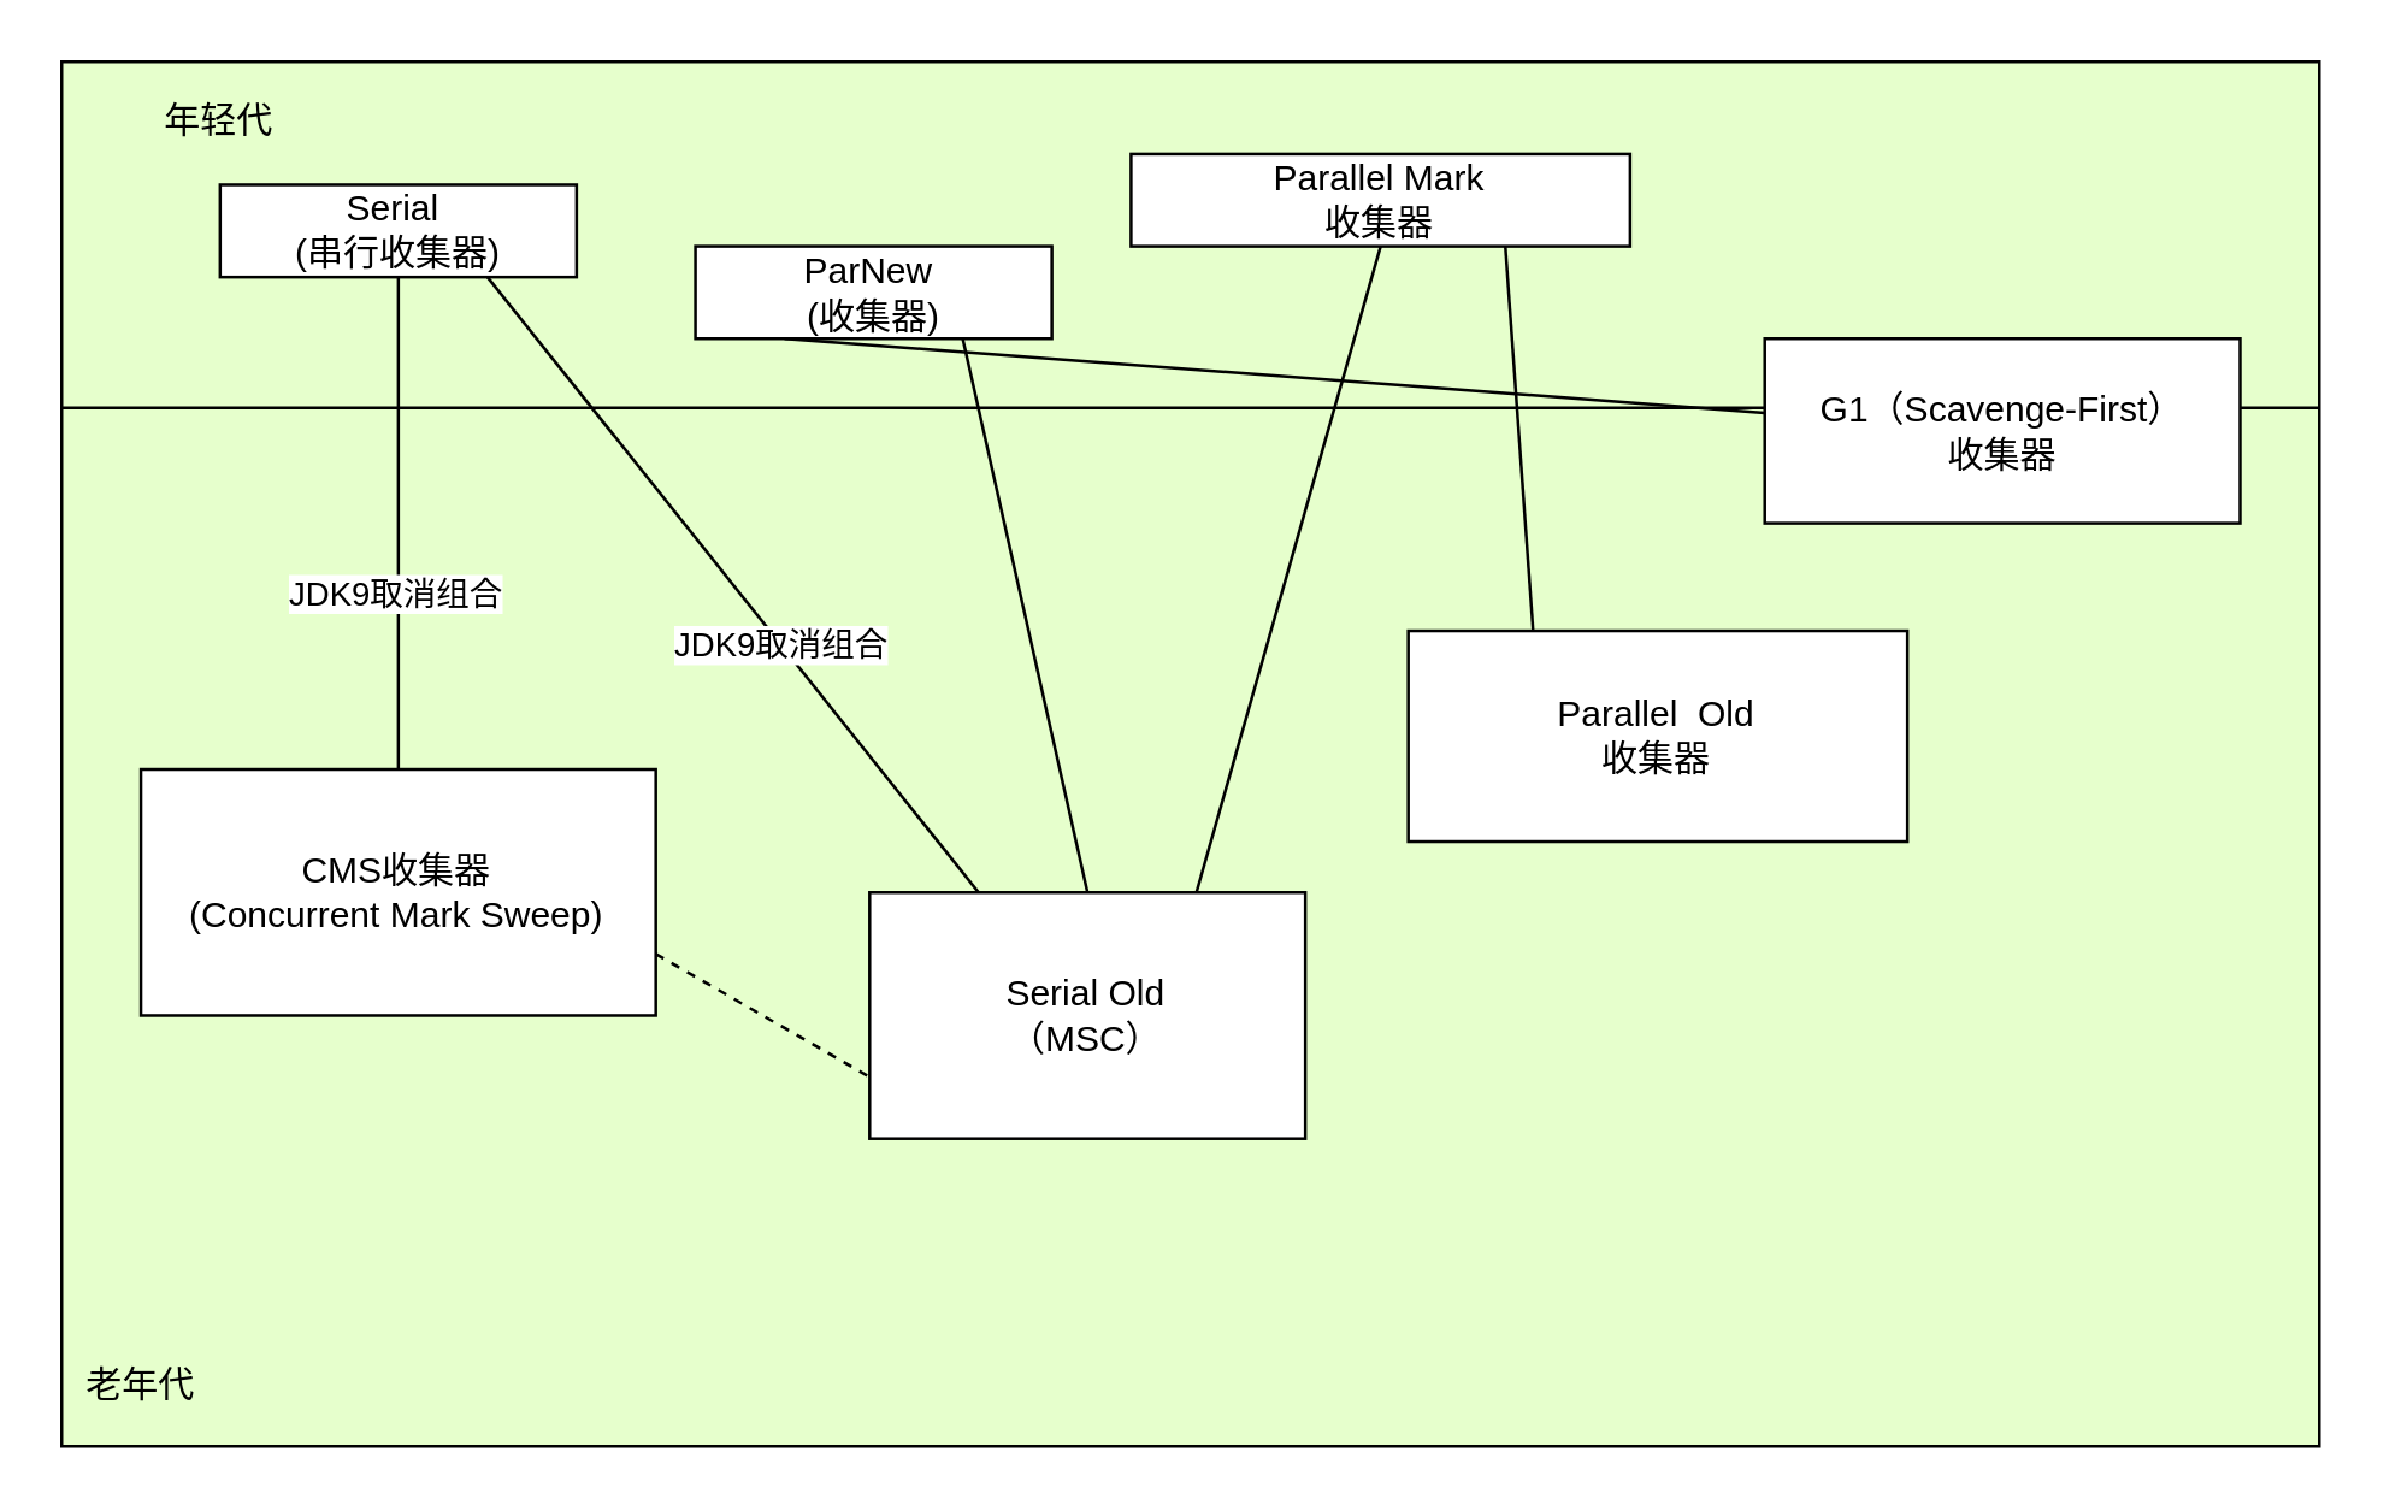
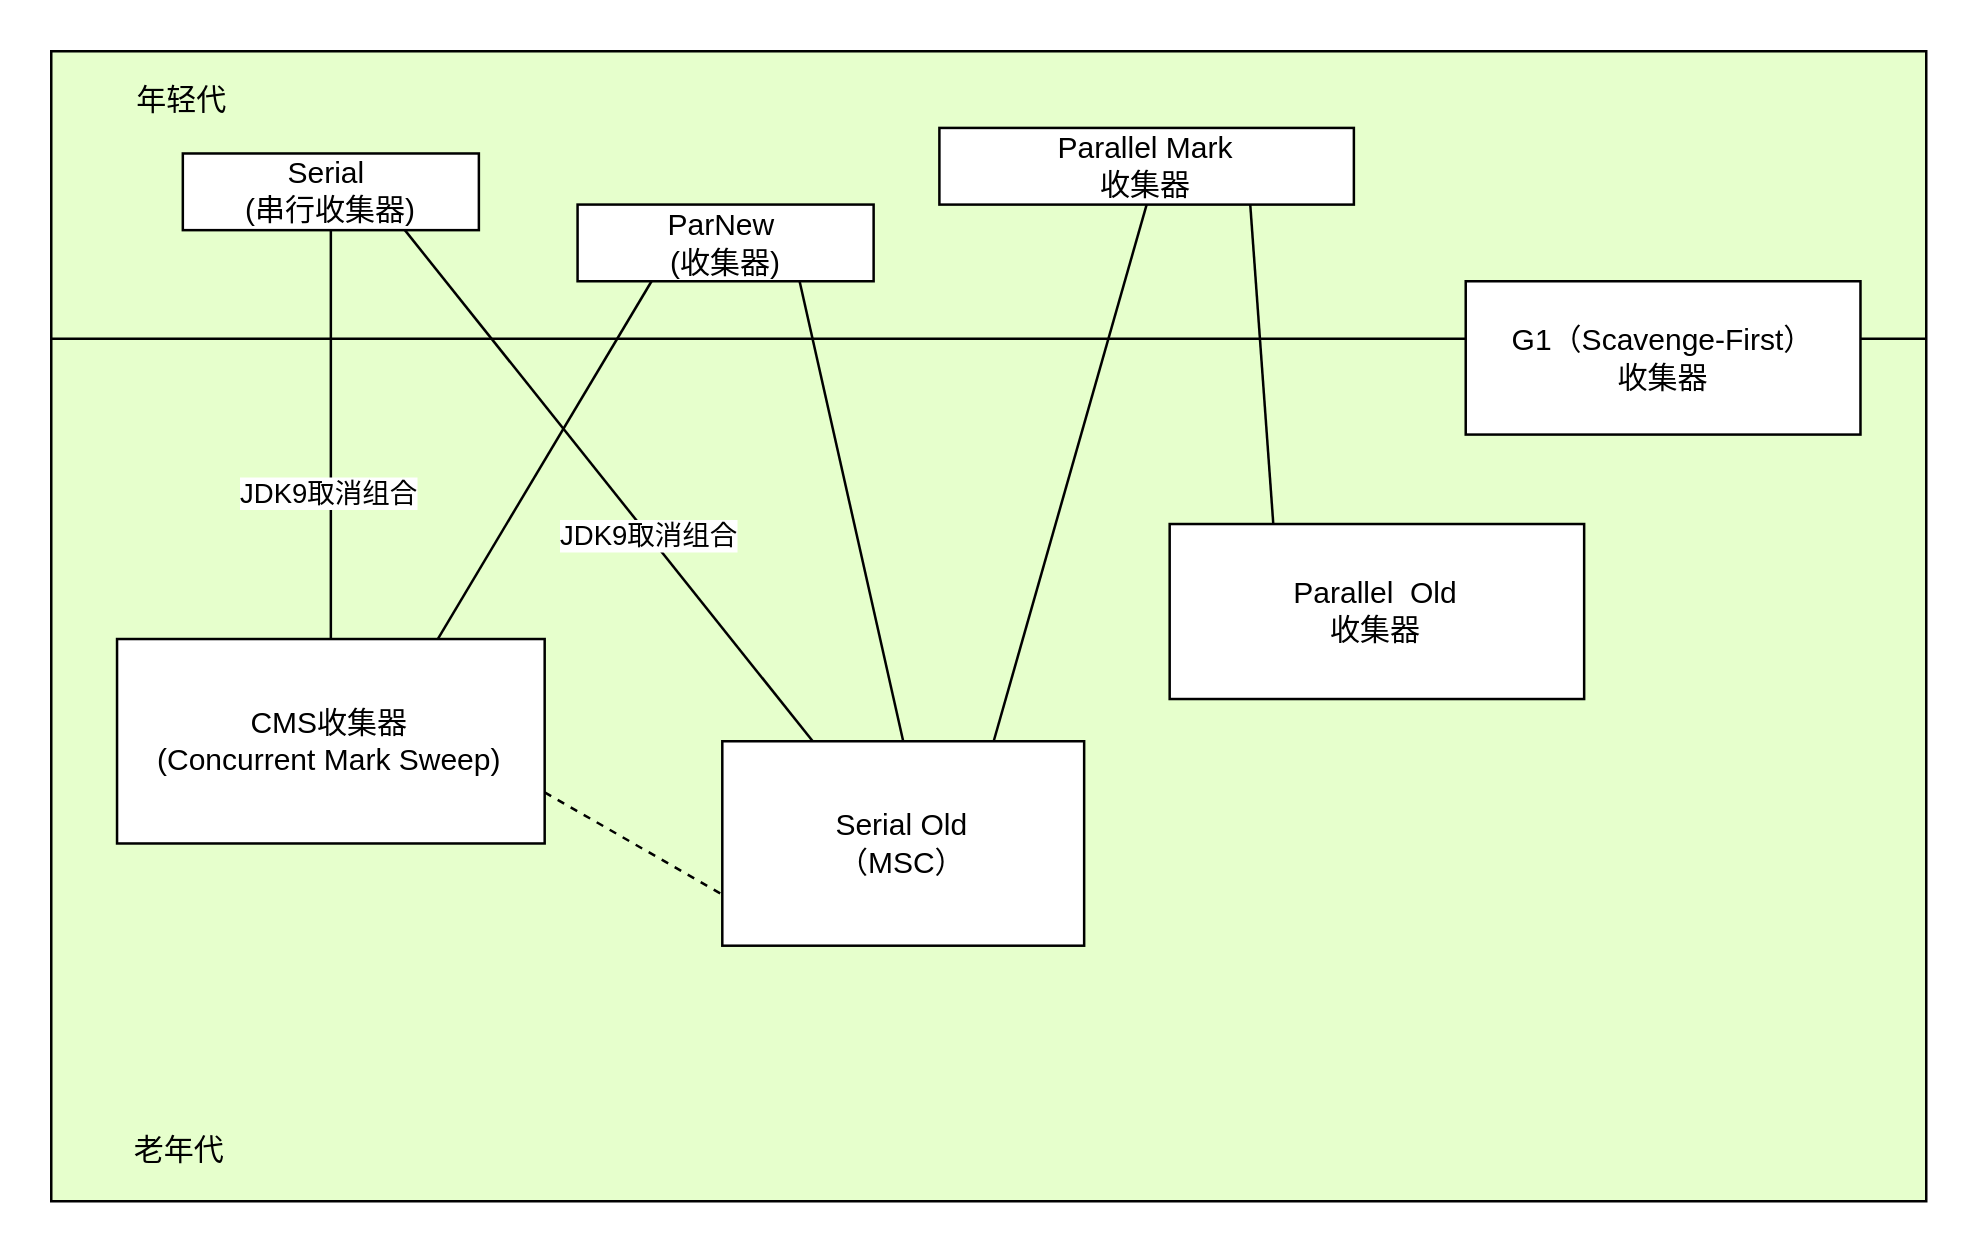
  <mxCell id="0" />
  <mxCell id="1" parent="0" />
  <mxCell id="2" value="" style="group" parent="1" vertex="1" connectable="0"><mxGeometry x="20" y="20" width="750" height="460" as="geometry" /></mxCell>
  <mxCell id="3" value="" style="rounded=0;whiteSpace=wrap;html=1;fillColor=#E6FFCC;" parent="2" vertex="1"><mxGeometry width="750" height="460.0" as="geometry" /></mxCell>
  <mxCell id="4" value="" style="endArrow=none;html=1;exitX=0;exitY=0.25;exitDx=0;exitDy=0;entryX=1;entryY=0.25;entryDx=0;entryDy=0;" parent="2" source="3" target="3" edge="1"><mxGeometry width="50" height="50" relative="1" as="geometry"><mxPoint x="355.263" y="255.556" as="sourcePoint" /><mxPoint x="421.053" y="204.444" as="targetPoint" /></mxGeometry></mxCell>
  <mxCell id="5" value="年轻代" style="text;html=1;strokeColor=none;fillColor=none;align=center;verticalAlign=middle;whiteSpace=wrap;rounded=0;" parent="2" vertex="1"><mxGeometry x="26.316" y="10.222" width="52.632" height="20.444" as="geometry" /></mxCell>
- <mxCell id="6" value="老年代" style="text;html=1;strokeColor=none;fillColor=none;align=center;verticalAlign=middle;whiteSpace=wrap;rounded=0;" parent="2" vertex="1"><mxGeometry y="429.333" width="52.632" height="20.444" as="geometry" /></mxCell>
+ <mxCell id="6" value="老年代" style="text;html=1;strokeColor=none;fillColor=none;align=center;verticalAlign=middle;whiteSpace=wrap;rounded=0;" parent="2" vertex="1"><mxGeometry x="25" y="429.333" width="52.632" height="20.444" as="geometry" /></mxCell>
  <mxCell id="7" style="edgeStyle=orthogonalEdgeStyle;rounded=0;orthogonalLoop=1;jettySize=auto;html=1;exitX=0.5;exitY=1;exitDx=0;exitDy=0;entryX=0.5;entryY=0;entryDx=0;entryDy=0;endArrow=none;endFill=0;" parent="2" source="11" target="16" edge="1"><mxGeometry relative="1" as="geometry" /></mxCell>
  <mxCell id="8" value="JDK9取消组合" style="edgeLabel;html=1;align=center;verticalAlign=middle;resizable=0;points=[];" parent="7" vertex="1" connectable="0"><mxGeometry x="0.287" y="-1" relative="1" as="geometry"><mxPoint as="offset" /></mxGeometry></mxCell>
  <mxCell id="9" style="rounded=0;orthogonalLoop=1;jettySize=auto;html=1;exitX=0.75;exitY=1;exitDx=0;exitDy=0;entryX=0.25;entryY=0;entryDx=0;entryDy=0;endArrow=none;endFill=0;" parent="2" source="11" target="22" edge="1"><mxGeometry relative="1" as="geometry" /></mxCell>
  <mxCell id="10" value="JDK9取消组合" style="edgeLabel;html=1;align=center;verticalAlign=middle;resizable=0;points=[];" parent="9" vertex="1" connectable="0"><mxGeometry x="0.191" relative="1" as="geometry"><mxPoint as="offset" /></mxGeometry></mxCell>
  <mxCell id="11" value="Serial&amp;nbsp;&lt;br&gt;(串行收集器)" style="rounded=0;whiteSpace=wrap;html=1;" parent="2" vertex="1"><mxGeometry x="52.632" y="40.889" width="118.421" height="30.667" as="geometry" /></mxCell>
- <mxCell id="12" style="edgeStyle=none;rounded=0;orthogonalLoop=1;jettySize=auto;html=1;exitX=0.25;exitY=1;exitDx=0;exitDy=0;endArrow=none;endFill=0;" parent="2" source="14" target="20" edge="1"><mxGeometry relative="1" as="geometry" /></mxCell>
+ <mxCell id="12" style="edgeStyle=none;rounded=0;orthogonalLoop=1;jettySize=auto;html=1;exitX=0.25;exitY=1;exitDx=0;exitDy=0;entryX=0.75;entryY=0;entryDx=0;entryDy=0;endArrow=none;endFill=0;" parent="2" source="14" target="16" edge="1"><mxGeometry relative="1" as="geometry" /></mxCell>
  <mxCell id="13" style="edgeStyle=none;rounded=0;orthogonalLoop=1;jettySize=auto;html=1;exitX=0.75;exitY=1;exitDx=0;exitDy=0;entryX=0.5;entryY=0;entryDx=0;entryDy=0;endArrow=none;endFill=0;" parent="2" source="14" target="22" edge="1"><mxGeometry relative="1" as="geometry" /></mxCell>
  <mxCell id="14" value="ParNew&amp;nbsp;&lt;br&gt;(收集器)" style="rounded=0;whiteSpace=wrap;html=1;" parent="2" vertex="1"><mxGeometry x="210.526" y="61.333" width="118.421" height="30.667" as="geometry" /></mxCell>
  <mxCell id="15" style="edgeStyle=none;rounded=0;orthogonalLoop=1;jettySize=auto;html=1;exitX=1;exitY=0.75;exitDx=0;exitDy=0;entryX=0;entryY=0.75;entryDx=0;entryDy=0;endArrow=none;endFill=0;dashed=1;" parent="2" source="16" target="22" edge="1"><mxGeometry relative="1" as="geometry" /></mxCell>
  <mxCell id="16" value="CMS收集器&lt;br&gt;(Concurrent Mark Sweep)" style="rounded=0;whiteSpace=wrap;html=1;" parent="2" vertex="1"><mxGeometry x="26.316" y="235.111" width="171.053" height="81.778" as="geometry" /></mxCell>
  <mxCell id="17" style="edgeStyle=none;rounded=0;orthogonalLoop=1;jettySize=auto;html=1;exitX=0.5;exitY=1;exitDx=0;exitDy=0;entryX=0.75;entryY=0;entryDx=0;entryDy=0;endArrow=none;endFill=0;" parent="2" source="19" target="22" edge="1"><mxGeometry relative="1" as="geometry" /></mxCell>
  <mxCell id="18" style="edgeStyle=none;rounded=0;orthogonalLoop=1;jettySize=auto;html=1;exitX=0.75;exitY=1;exitDx=0;exitDy=0;entryX=0.25;entryY=0;entryDx=0;entryDy=0;endArrow=none;endFill=0;" parent="2" source="19" target="21" edge="1"><mxGeometry relative="1" as="geometry" /></mxCell>
  <mxCell id="19" value="Parallel Mark&lt;br&gt;收集器" style="rounded=0;whiteSpace=wrap;html=1;" parent="2" vertex="1"><mxGeometry x="355.263" y="30.667" width="165.789" height="30.667" as="geometry" /></mxCell>
  <mxCell id="20" value="G1（Scavenge-First）&lt;br&gt;收集器" style="rounded=0;whiteSpace=wrap;html=1;" parent="2" vertex="1"><mxGeometry x="565.789" y="92" width="157.895" height="61.333" as="geometry" /></mxCell>
  <mxCell id="21" value="Parallel&amp;nbsp; Old&lt;br&gt;收集器" style="rounded=0;whiteSpace=wrap;html=1;" parent="2" vertex="1"><mxGeometry x="447.368" y="189.111" width="165.789" height="70" as="geometry" /></mxCell>
  <mxCell id="22" value="Serial Old&lt;br&gt;（MSC）" style="rounded=0;whiteSpace=wrap;html=1;" parent="2" vertex="1"><mxGeometry x="268.421" y="276" width="144.737" height="81.778" as="geometry" /></mxCell>
